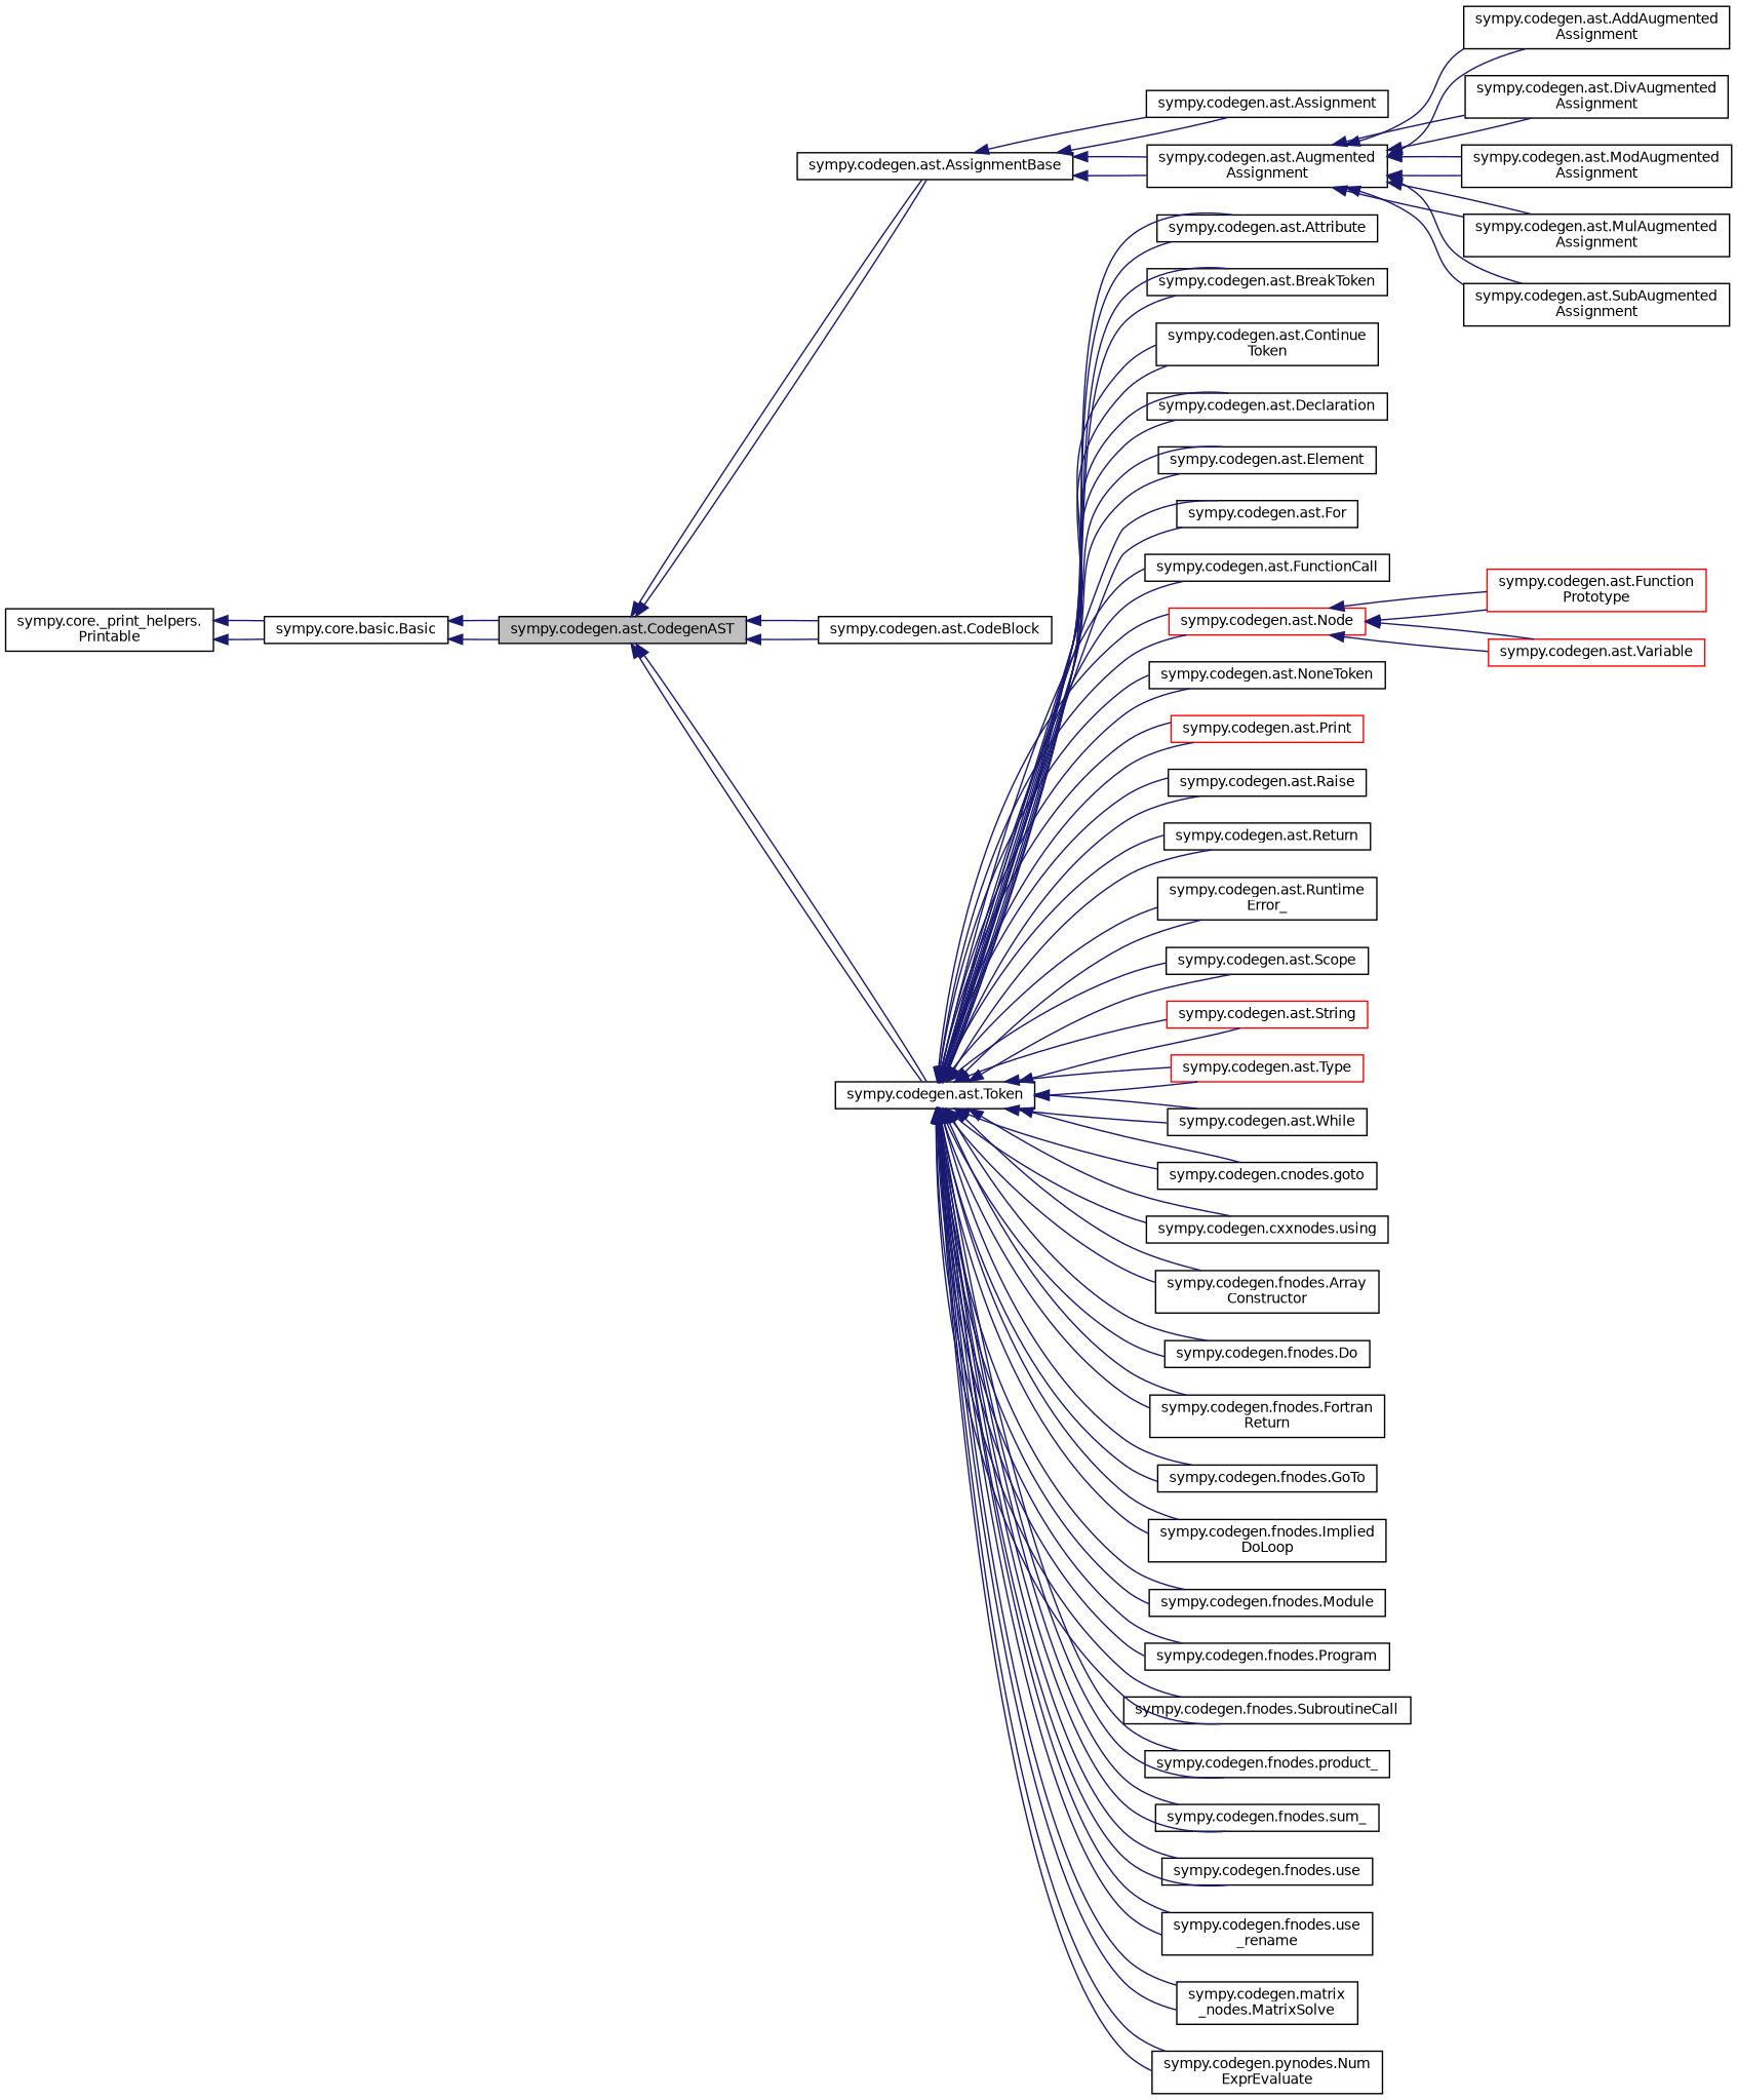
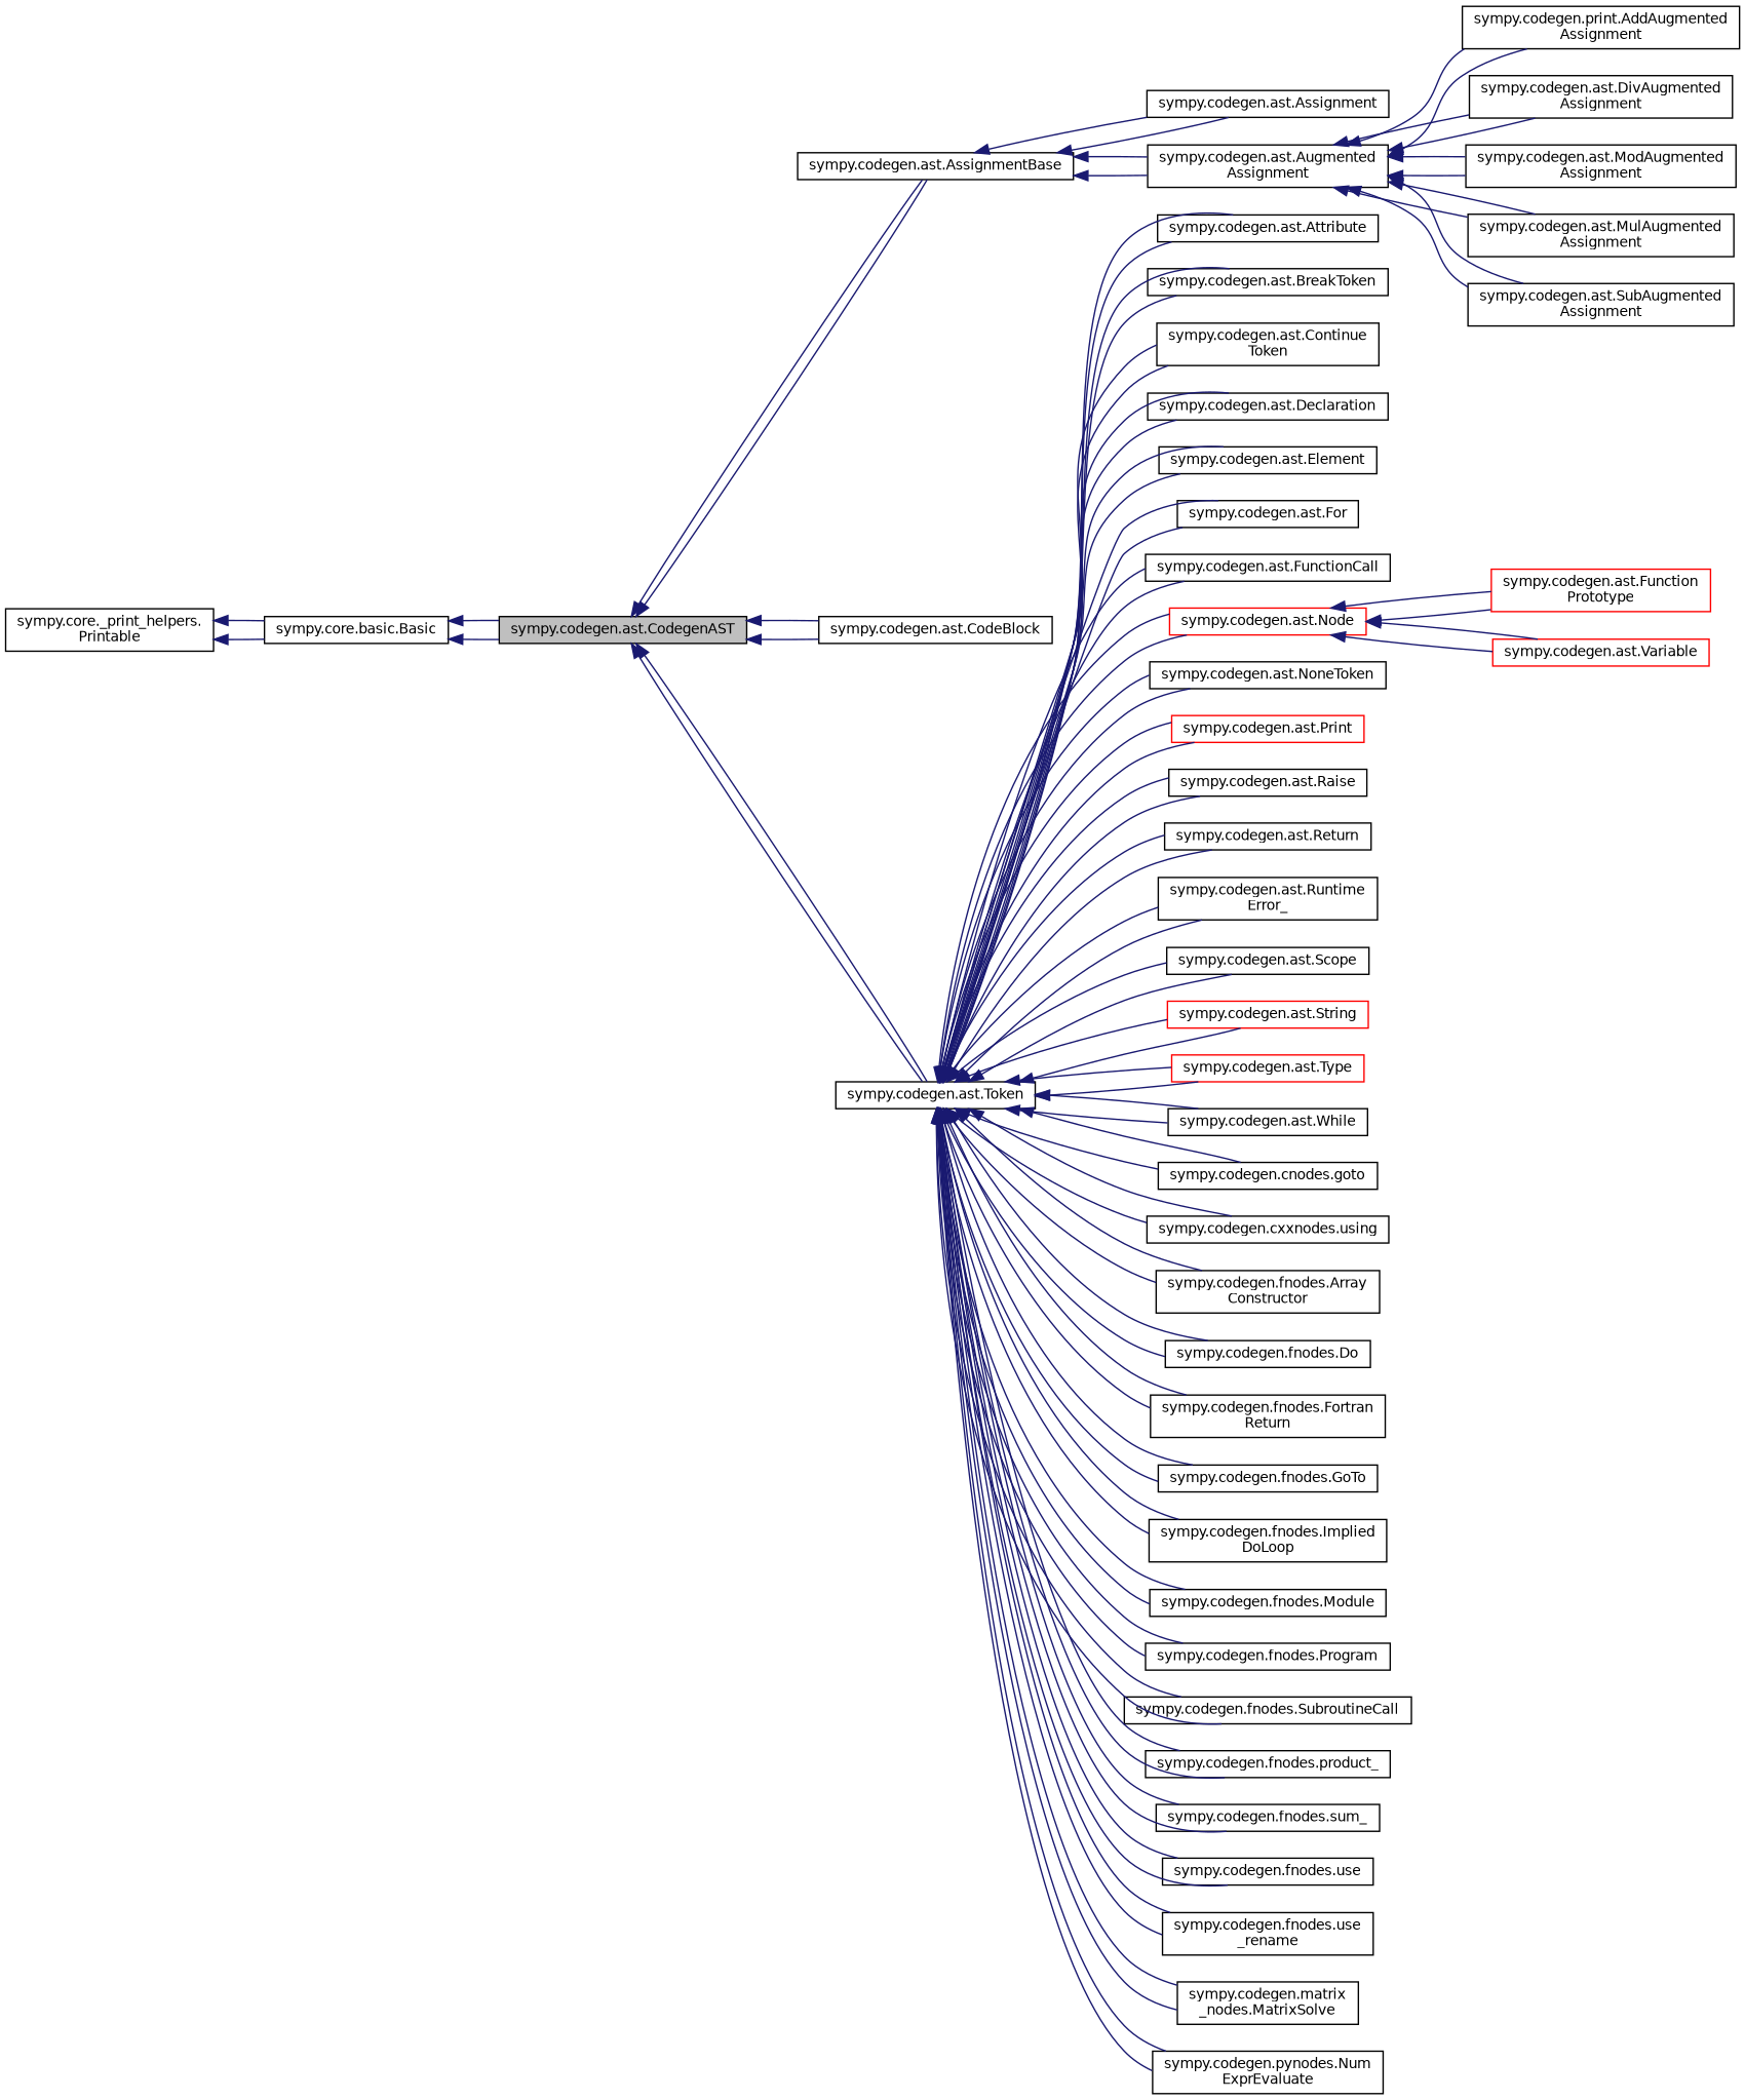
  digraph {
    rankdir=LR
    node [color=black fillcolor=white fontname=Helvetica fontsize=10 shape=record style=filled]
    edge [color=midnightblue dir=back fontname=Helvetica fontsize=10 labelfontname=Helvetica labelfontsize=10 style=solid]
    n1 [fillcolor=grey75 fontcolor=black height=0.2 label="sympy.codegen.ast.CodegenAST" width=0.4]
    n2 [height=0.2 label="sympy.codegen.ast.AssignmentBase" width=0.4]
    n3 [height=0.2 label="sympy.codegen.ast.CodeBlock" width=0.4]
    n4 [height=0.2 label="sympy.codegen.ast.Token" width=0.4]
    n5 [height=0.2 label="sympy.codegen.ast.Assignment" width=0.4]
    n6 [height=0.2 label="sympy.codegen.ast.Augmented\lAssignment" width=0.4]
    n7 [height=0.2 label="sympy.codegen.ast.Attribute" width=0.4]
    n8 [height=0.2 label="sympy.codegen.ast.BreakToken" width=0.4]
    n9 [height=0.2 label="sympy.codegen.ast.Continue\lToken" width=0.4]
    n10 [height=0.2 label="sympy.codegen.ast.Declaration" width=0.4]
    n11 [height=0.2 label="sympy.codegen.ast.Element" width=0.4]
    n12 [height=0.2 label="sympy.codegen.ast.For" width=0.4]
    n13 [height=0.2 label="sympy.codegen.ast.FunctionCall" width=0.4]
    n14 [color=red height=0.2 label="sympy.codegen.ast.Node" width=0.4]
    n15 [height=0.2 label="sympy.codegen.ast.NoneToken" width=0.4]
    n16 [color=red height=0.2 label="sympy.codegen.ast.Print" width=0.4]
    n17 [height=0.2 label="sympy.codegen.ast.Raise" width=0.4]
    n18 [height=0.2 label="sympy.codegen.ast.Return" width=0.4]
    n19 [height=0.2 label="sympy.codegen.ast.Runtime\lError_" width=0.4]
    n20 [height=0.2 label="sympy.codegen.ast.Scope" width=0.4]
    n21 [color=red height=0.2 label="sympy.codegen.ast.String" width=0.4]
    n22 [color=red height=0.2 label="sympy.codegen.ast.Type" width=0.4]
    n23 [height=0.2 label="sympy.codegen.ast.While" width=0.4]
    n24 [height=0.2 label="sympy.codegen.cnodes.goto" width=0.4]
    n25 [height=0.2 label="sympy.codegen.cxxnodes.using" width=0.4]
    n26 [height=0.2 label="sympy.codegen.fnodes.Array\lConstructor" width=0.4]
    n27 [height=0.2 label="sympy.codegen.fnodes.Do" width=0.4]
    n28 [height=0.2 label="sympy.codegen.fnodes.Fortran\lReturn" width=0.4]
    n29 [height=0.2 label="sympy.codegen.fnodes.GoTo" width=0.4]
    n30 [height=0.2 label="sympy.codegen.fnodes.Implied\lDoLoop" width=0.4]
    n31 [height=0.2 label="sympy.codegen.fnodes.Module" width=0.4]
    n32 [height=0.2 label="sympy.codegen.fnodes.Program" width=0.4]
    n33 [height=0.2 label="sympy.codegen.fnodes.SubroutineCall" width=0.4]
    n34 [height=0.2 label="sympy.codegen.fnodes.product_" width=0.4]
    n35 [height=0.2 label="sympy.codegen.fnodes.sum_" width=0.4]
    n36 [height=0.2 label="sympy.codegen.fnodes.use" width=0.4]
    n37 [height=0.2 label="sympy.codegen.fnodes.use\l_rename" width=0.4]
    n38 [height=0.2 label="sympy.codegen.matrix\l_nodes.MatrixSolve" width=0.4]
    n39 [height=0.2 label="sympy.codegen.pynodes.Num\lExprEvaluate" width=0.4]
    n40 [height=0.2 label="sympy.core.basic.Basic" width=0.4]
    n41 [height=0.2 label="sympy.core._print_helpers.\lPrintable" width=0.4]
-   n42 [height=0.2 label="sympy.codegen.ast.AddAugmented\lAssignment" width=0.4]
+   n42 [height=0.2 label="sympy.codegen.print.AddAugmented\lAssignment" width=0.4]
    n43 [height=0.2 label="sympy.codegen.ast.DivAugmented\lAssignment" width=0.4]
    n44 [height=0.2 label="sympy.codegen.ast.ModAugmented\lAssignment" width=0.4]
    n45 [height=0.2 label="sympy.codegen.ast.MulAugmented\lAssignment" width=0.4]
    n46 [height=0.2 label="sympy.codegen.ast.SubAugmented\lAssignment" width=0.4]
    n47 [color=red height=0.2 label="sympy.codegen.ast.Function\lPrototype" width=0.4]
    n48 [color=red height=0.2 label="sympy.codegen.ast.Variable" width=0.4]
    n1 -> n2
    n1 -> n2
    n1 -> n3
    n1 -> n3
    n1 -> n4
    n1 -> n4
    n2 -> n5
    n2 -> n5
    n2 -> n6
    n2 -> n6
    n4 -> n7
    n4 -> n7
    n4 -> n8
    n4 -> n8
    n4 -> n9
    n4 -> n9
    n4 -> n10
    n4 -> n10
    n4 -> n11
    n4 -> n11
    n4 -> n12
    n4 -> n12
    n4 -> n13
    n4 -> n13
    n4 -> n14
    n4 -> n14
    n4 -> n15
    n4 -> n15
    n4 -> n16
    n4 -> n16
    n4 -> n17
    n4 -> n17
    n4 -> n18
    n4 -> n18
    n4 -> n19
    n4 -> n19
    n4 -> n20
    n4 -> n20
    n4 -> n21
    n4 -> n21
    n4 -> n22
    n4 -> n22
    n4 -> n23
    n4 -> n23
    n4 -> n24
    n4 -> n24
    n4 -> n25
    n4 -> n25
    n4 -> n26
    n4 -> n26
    n4 -> n27
    n4 -> n27
    n4 -> n28
    n4 -> n28
    n4 -> n29
    n4 -> n29
    n4 -> n30
    n4 -> n30
    n4 -> n31
    n4 -> n31
    n4 -> n32
    n4 -> n32
    n4 -> n33
    n4 -> n33
    n4 -> n34
    n4 -> n34
    n4 -> n35
    n4 -> n35
    n4 -> n36
    n4 -> n36
    n4 -> n37
    n4 -> n37
    n4 -> n38
    n4 -> n38
    n4 -> n39
    n4 -> n39
    n6 -> n42
    n6 -> n42
    n6 -> n43
    n6 -> n43
    n6 -> n44
    n6 -> n44
    n6 -> n45
    n6 -> n45
    n6 -> n46
    n6 -> n46
    n14 -> n47
    n14 -> n47
    n14 -> n48
    n14 -> n48
    n40 -> n1
    n40 -> n1
    n41 -> n40
    n41 -> n40
  }
